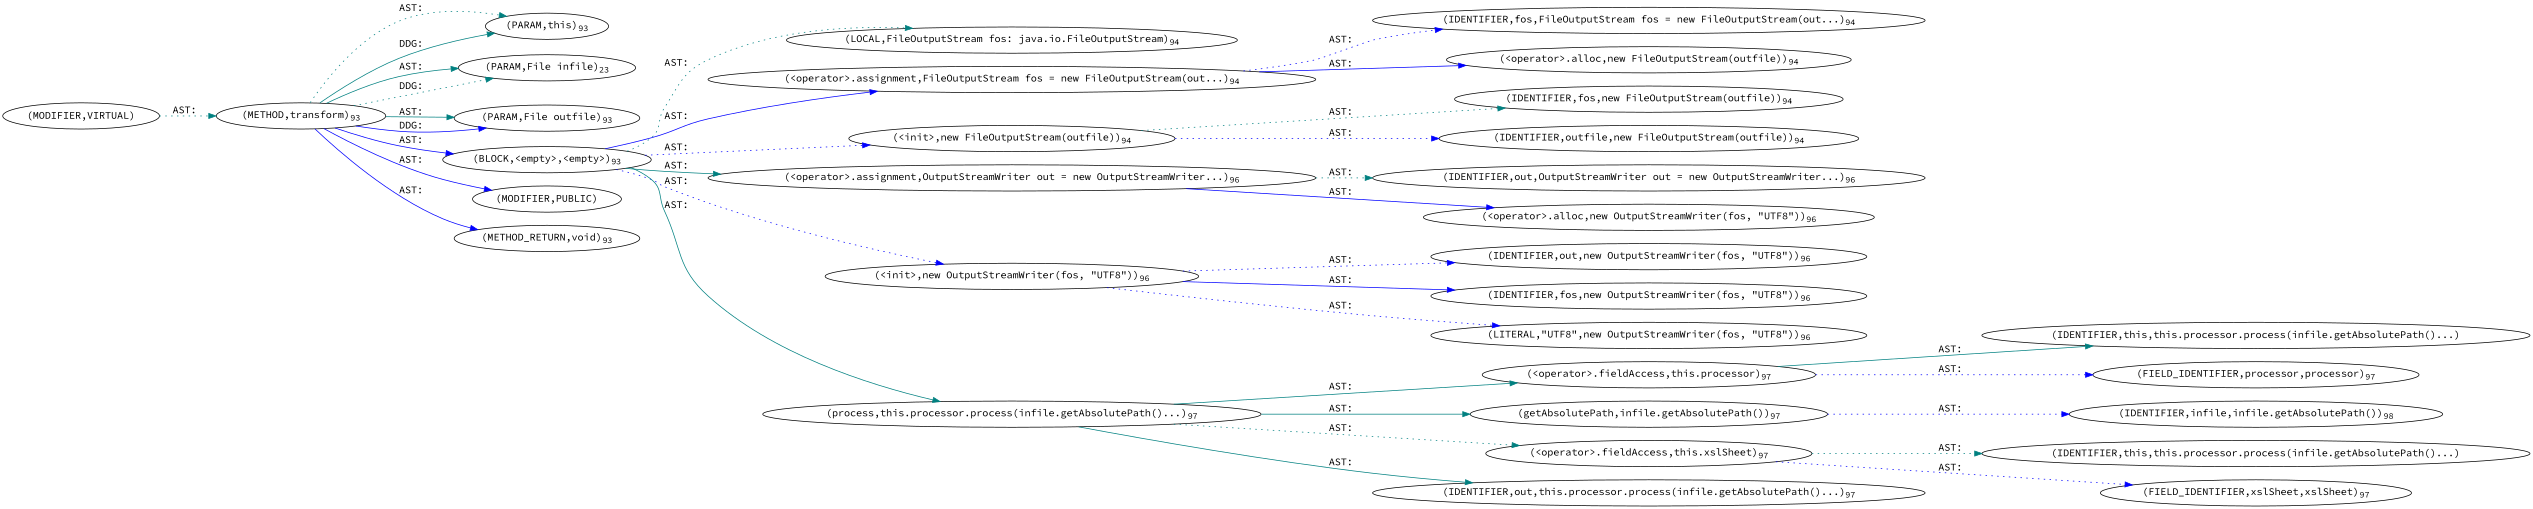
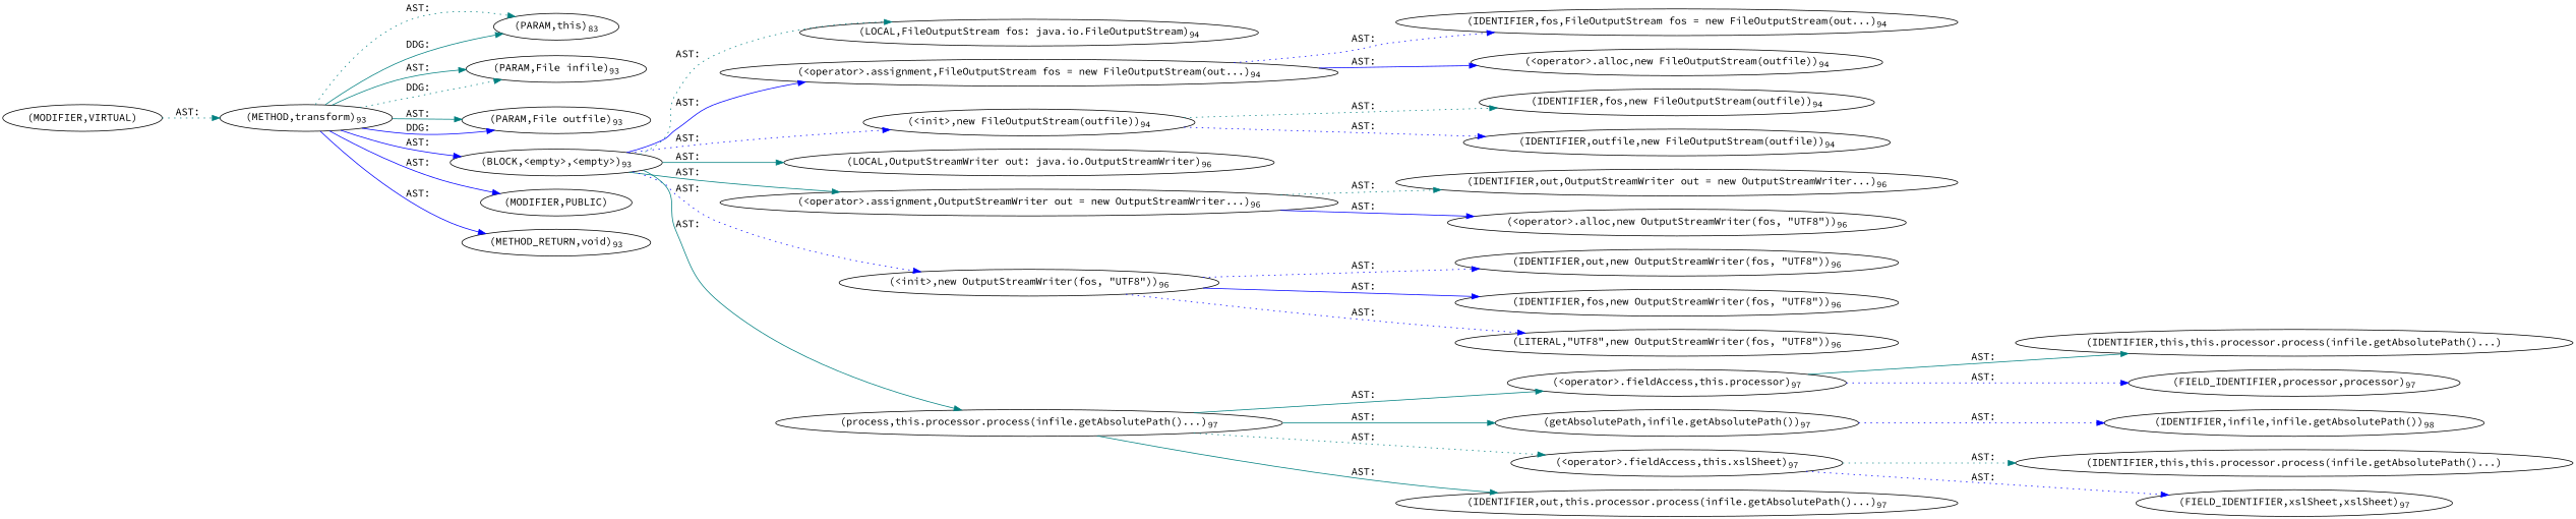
  digraph {
    fontname="Source Code Pro"
    rankdir=LR
    node [fontname="Source Code Pro"]
    edge [color=teal fontname="Source Code Pro" style=solid]
    n1 [label=<(METHOD,transform)<SUB>93</SUB>>]
-   n2 [label=<(PARAM,this)<SUB>93</SUB>>]
-   n3 [label=<(PARAM,File infile)<SUB>23</SUB>>]
+   n2 [label=<(PARAM,this)<SUB>83</SUB>>]
+   n3 [label=<(PARAM,File infile)<SUB>93</SUB>>]
    n4 [label=<(PARAM,File outfile)<SUB>93</SUB>>]
    n5 [label=<(BLOCK,&lt;empty&gt;,&lt;empty&gt;)<SUB>93</SUB>>]
    n6 [label=<(MODIFIER,PUBLIC)>]
    n7 [label=<(METHOD_RETURN,void)<SUB>93</SUB>>]
    n8 [label=<(LOCAL,FileOutputStream fos: java.io.FileOutputStream)<SUB>94</SUB>>]
    n9 [label=<(&lt;operator&gt;.assignment,FileOutputStream fos = new FileOutputStream(out...)<SUB>94</SUB>>]
    n10 [label=<(&lt;init&gt;,new FileOutputStream(outfile))<SUB>94</SUB>>]
+   n11 [label=<(LOCAL,OutputStreamWriter out: java.io.OutputStreamWriter)<SUB>96</SUB>>]
    n12 [label=<(&lt;operator&gt;.assignment,OutputStreamWriter out = new OutputStreamWriter...)<SUB>96</SUB>>]
    n13 [label=<(&lt;init&gt;,new OutputStreamWriter(fos, &quot;UTF8&quot;))<SUB>96</SUB>>]
    n14 [label=<(process,this.processor.process(infile.getAbsolutePath()...)<SUB>97</SUB>>]
    n15 [label=<(MODIFIER,VIRTUAL)>]
    n16 [label=<(IDENTIFIER,fos,FileOutputStream fos = new FileOutputStream(out...)<SUB>94</SUB>>]
    n17 [label=<(&lt;operator&gt;.alloc,new FileOutputStream(outfile))<SUB>94</SUB>>]
    n18 [label=<(IDENTIFIER,fos,new FileOutputStream(outfile))<SUB>94</SUB>>]
    n19 [label=<(IDENTIFIER,outfile,new FileOutputStream(outfile))<SUB>94</SUB>>]
    n20 [label=<(IDENTIFIER,out,OutputStreamWriter out = new OutputStreamWriter...)<SUB>96</SUB>>]
    n21 [label=<(&lt;operator&gt;.alloc,new OutputStreamWriter(fos, &quot;UTF8&quot;))<SUB>96</SUB>>]
    n22 [label=<(IDENTIFIER,out,new OutputStreamWriter(fos, &quot;UTF8&quot;))<SUB>96</SUB>>]
    n23 [label=<(IDENTIFIER,fos,new OutputStreamWriter(fos, &quot;UTF8&quot;))<SUB>96</SUB>>]
    n24 [label=<(LITERAL,&quot;UTF8&quot;,new OutputStreamWriter(fos, &quot;UTF8&quot;))<SUB>96</SUB>>]
    n25 [label=<(&lt;operator&gt;.fieldAccess,this.processor)<SUB>97</SUB>>]
    n26 [label=<(getAbsolutePath,infile.getAbsolutePath())<SUB>97</SUB>>]
    n27 [label=<(&lt;operator&gt;.fieldAccess,this.xslSheet)<SUB>97</SUB>>]
    n28 [label=<(IDENTIFIER,out,this.processor.process(infile.getAbsolutePath()...)<SUB>97</SUB>>]
    n29 [label=<(IDENTIFIER,this,this.processor.process(infile.getAbsolutePath()...)>]
    n30 [label=<(FIELD_IDENTIFIER,processor,processor)<SUB>97</SUB>>]
    n31 [label=<(IDENTIFIER,infile,infile.getAbsolutePath())<SUB>98</SUB>>]
    n32 [label=<(IDENTIFIER,this,this.processor.process(infile.getAbsolutePath()...)>]
    n33 [label=<(FIELD_IDENTIFIER,xslSheet,xslSheet)<SUB>97</SUB>>]
    n1 -> n2 [label="AST: " style=dotted]
    n1 -> n2 [label="DDG: "]
    n1 -> n3 [label="AST: "]
    n1 -> n3 [label="DDG: " style=dotted]
    n1 -> n4 [label="AST: "]
    n1 -> n4 [color=blue label="DDG: "]
    n1 -> n5 [color=blue label="AST: "]
    n1 -> n6 [color=blue label="AST: "]
    n1 -> n7 [color=blue label="AST: "]
    n5 -> n8 [label="AST: " style=dotted]
    n5 -> n9 [color=blue label="AST: "]
    n5 -> n10 [color=blue label="AST: " style=dotted]
+   n5 -> n11 [label="AST: "]
    n5 -> n12 [label="AST: "]
    n5 -> n13 [color=blue label="AST: " style=dotted]
    n5 -> n14 [label="AST: "]
    n9 -> n16 [color=blue label="AST: " style=dotted]
    n9 -> n17 [color=blue label="AST: "]
    n10 -> n18 [label="AST: " style=dotted]
    n10 -> n19 [color=blue label="AST: " style=dotted]
    n12 -> n20 [label="AST: " style=dotted]
    n12 -> n21 [color=blue label="AST: "]
    n13 -> n22 [color=blue label="AST: " style=dotted]
    n13 -> n23 [color=blue label="AST: "]
    n13 -> n24 [color=blue label="AST: " style=dotted]
    n14 -> n25 [label="AST: "]
    n14 -> n26 [label="AST: "]
    n14 -> n27 [label="AST: " style=dotted]
    n14 -> n28 [label="AST: "]
    n15 -> n1 [label="AST: " style=dotted]
    n25 -> n29 [label="AST: "]
    n25 -> n30 [color=blue label="AST: " style=dotted]
    n26 -> n31 [color=blue label="AST: " style=dotted]
    n27 -> n32 [label="AST: " style=dotted]
    n27 -> n33 [color=blue label="AST: " style=dotted]
  }
